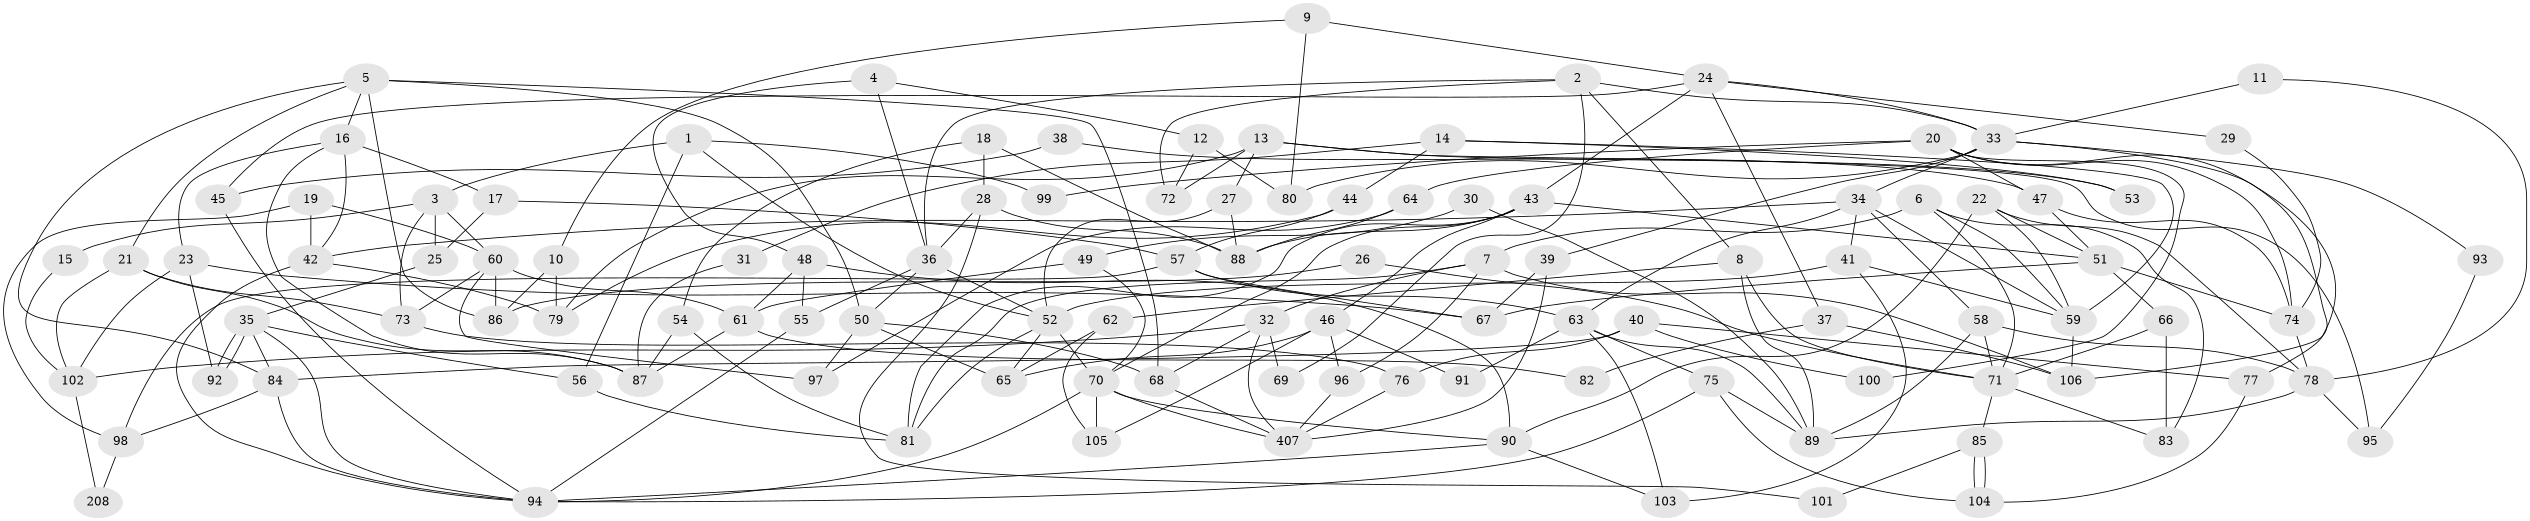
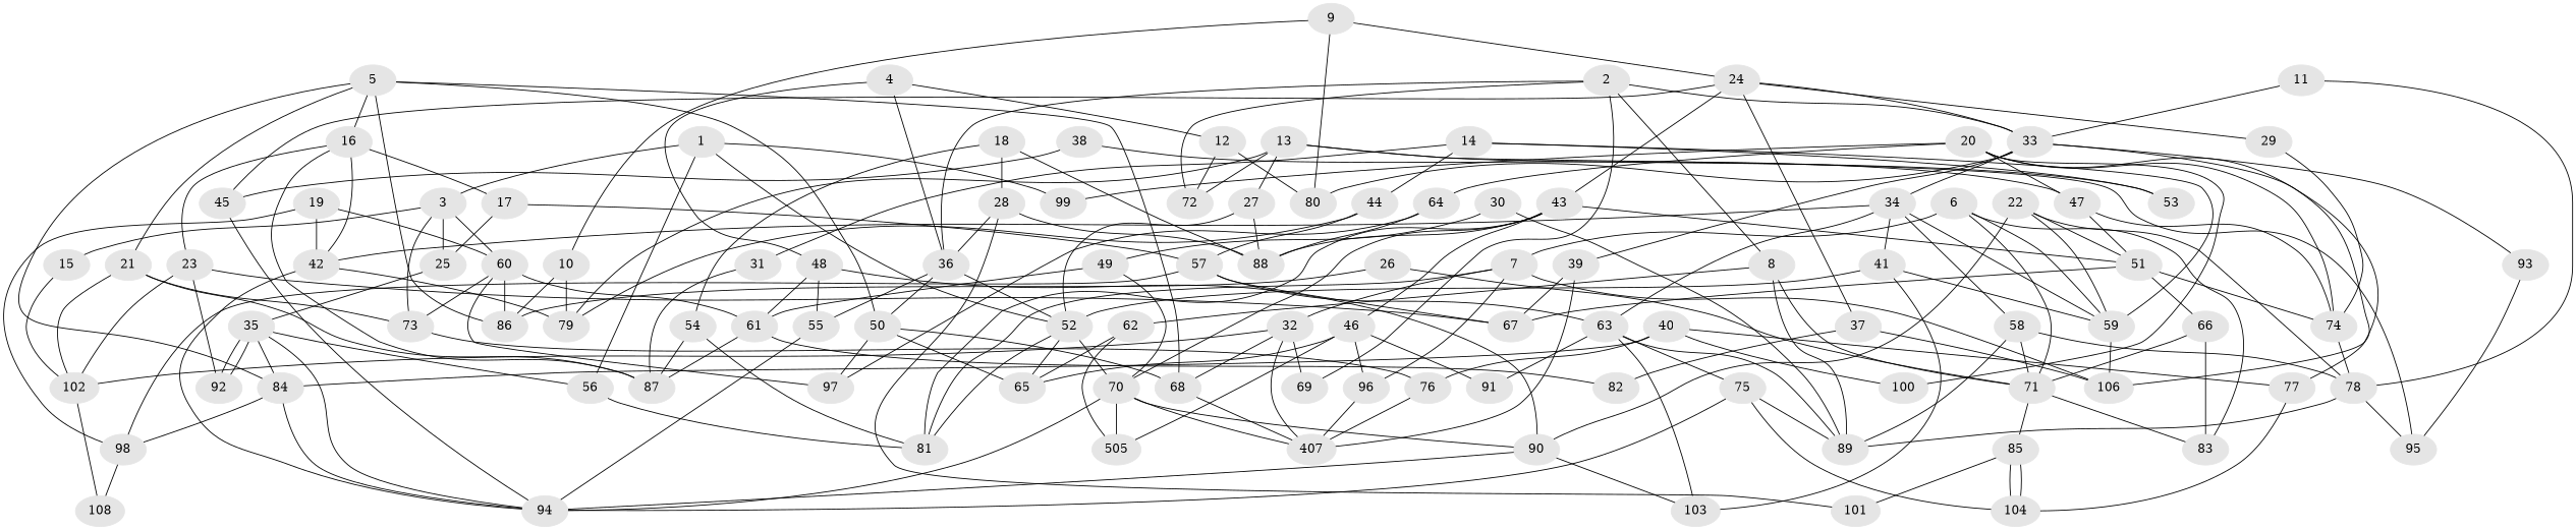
  graph {
    node [color=gray90 style=filled]
    1
    3
    52
    56
    99
    15
    25
    60
    73
    81
    70
    65
    2
    8
    33
    36
    69
    72
    71
    62
    89
    106
    80
    34
    39
    93
    50
    55
    102
    35
    86
    61
    97
    76
    4
    12
    48
    90
    5
    16
    21
    68
    84
    17
    23
    42
    87
    n48 [label=407]
    98
    94
    6
    7
    59
    83
    32
    96
    85
-   105
+   105 [label=505]
    9
    10
    24
    79
    29
    37
    43
    45
    11
    78
    95
    13
    27
    53
    88
    14
    31
    44
    57
-   108 [label=208]
+   108
    67
    92
    63
    18
    28
    54
    101
    19
    20
    47
    64
    74
    77
    100
    51
    104
    22
    66
    103
    82
    46
    26
    30
    49
    41
    58
    91
    75
    38
    40
    1 -- 3
    1 -- 52
    1 -- 56
    1 -- 99
    3 -- 15
    3 -- 25
    3 -- 60
    3 -- 73
    52 -- 81
    52 -- 70
    52 -- 65
    56 -- 81
    15 -- 102
    25 -- 35
    60 -- 73
    60 -- 86
    60 -- 61
    60 -- 97
    73 -- 76
    70 -- 90
    70 -- n48
    70 -- 94
    70 -- 105
    2 -- 8
    2 -- 33
    2 -- 36
    2 -- 69
    2 -- 72
    8 -- 71
    8 -- 62
    8 -- 89
    33 -- 106
    33 -- 80
    33 -- 34
    33 -- 39
    33 -- 93
    36 -- 52
    36 -- 50
    36 -- 55
    71 -- 83
    71 -- 85
    62 -- 65
    62 -- 105
    34 -- 42
    34 -- 59
    34 -- 63
    34 -- 41
    34 -- 58
    39 -- n48
    39 -- 67
    93 -- 95
    50 -- 65
    50 -- 97
    50 -- 68
    55 -- 94
    102 -- 108
    35 -- 56
    35 -- 84
    35 -- 94
    35 -- 92
    35 -- 92
    61 -- 87
    61 -- 82
    76 -- n48
    4 -- 36
    4 -- 12
    4 -- 48
    12 -- 72
    12 -- 80
    48 -- 55
    48 -- 61
    48 -- 90
    90 -- 94
    90 -- 103
    5 -- 50
    5 -- 86
    5 -- 16
    5 -- 21
    5 -- 68
    5 -- 84
    16 -- 17
    16 -- 23
    16 -- 42
    16 -- 87
    21 -- 73
    21 -- 102
    21 -- 87
    68 -- n48
    84 -- 98
    84 -- 94
    17 -- 25
    17 -- 57
    23 -- 102
    23 -- 67
    23 -- 92
    42 -- 94
    42 -- 79
    98 -- 108
    6 -- 71
    6 -- 7
    6 -- 59
    6 -- 83
    7 -- 81
    7 -- 106
    7 -- 32
    7 -- 96
    59 -- 106
    32 -- 69
    32 -- 102
    32 -- 68
    32 -- n48
    96 -- n48
    85 -- 101
    85 -- 104
    85 -- 104
    9 -- 80
    9 -- 10
    9 -- 24
    10 -- 86
    10 -- 79
    24 -- 33
    24 -- 29
    24 -- 37
    24 -- 43
    24 -- 45
    29 -- 74
    37 -- 106
    37 -- 82
    43 -- 81
    43 -- 70
    43 -- 88
    43 -- 51
    43 -- 46
    45 -- 94
    11 -- 33
    11 -- 78
    78 -- 89
    78 -- 95
    13 -- 72
    13 -- 79
    13 -- 95
    13 -- 27
    13 -- 53
    27 -- 52
    27 -- 88
    14 -- 59
    14 -- 53
    14 -- 31
    14 -- 44
    31 -- 87
    44 -- 79
    44 -- 57
    57 -- 98
    57 -- 67
    57 -- 63
    63 -- 89
    63 -- 103
    63 -- 91
    63 -- 75
    18 -- 88
    18 -- 28
    18 -- 54
    28 -- 36
    28 -- 88
    28 -- 101
    54 -- 81
    54 -- 87
    19 -- 60
    19 -- 42
    19 -- 98
    20 -- 99
    20 -- 47
    20 -- 64
    20 -- 74
    20 -- 77
    20 -- 100
    47 -- 74
    47 -- 51
    64 -- 97
    64 -- 88
    74 -- 78
    77 -- 104
    51 -- 67
    51 -- 74
    51 -- 66
    22 -- 90
    22 -- 59
    22 -- 78
    22 -- 51
    66 -- 71
    66 -- 83
    46 -- 65
    46 -- 96
    46 -- 105
    46 -- 91
    26 -- 71
    26 -- 86
    30 -- 89
    30 -- 49
    49 -- 70
    49 -- 61
    41 -- 52
    41 -- 59
    41 -- 103
    58 -- 71
    58 -- 89
    58 -- 78
    75 -- 89
    75 -- 94
    75 -- 104
    38 -- 45
    38 -- 47
    40 -- 76
    40 -- 84
    40 -- 77
    40 -- 100
  }
